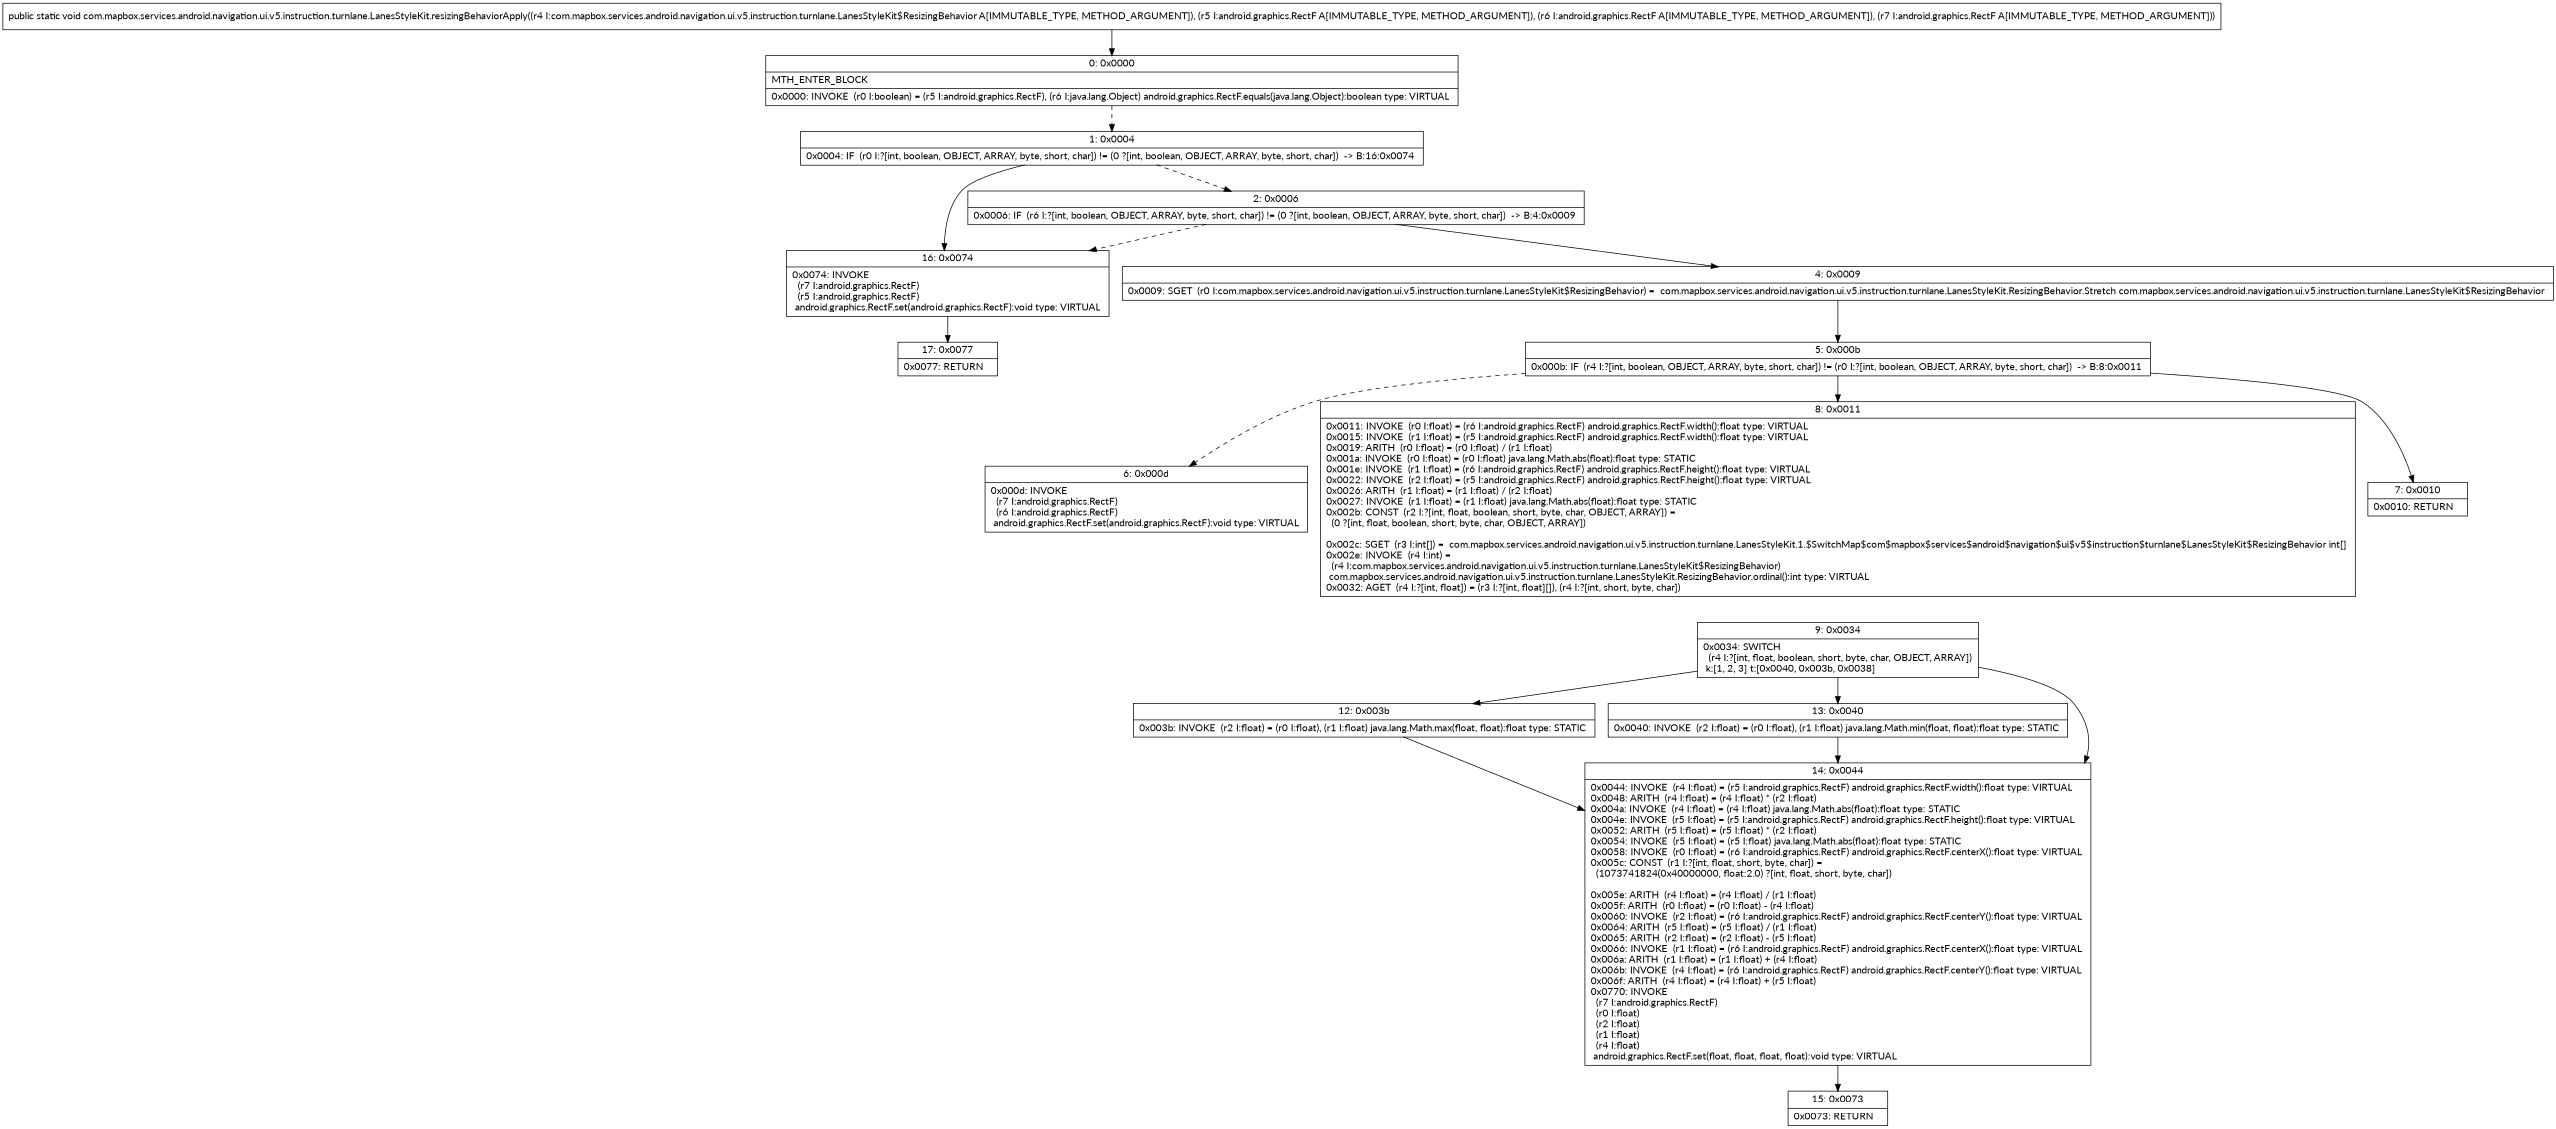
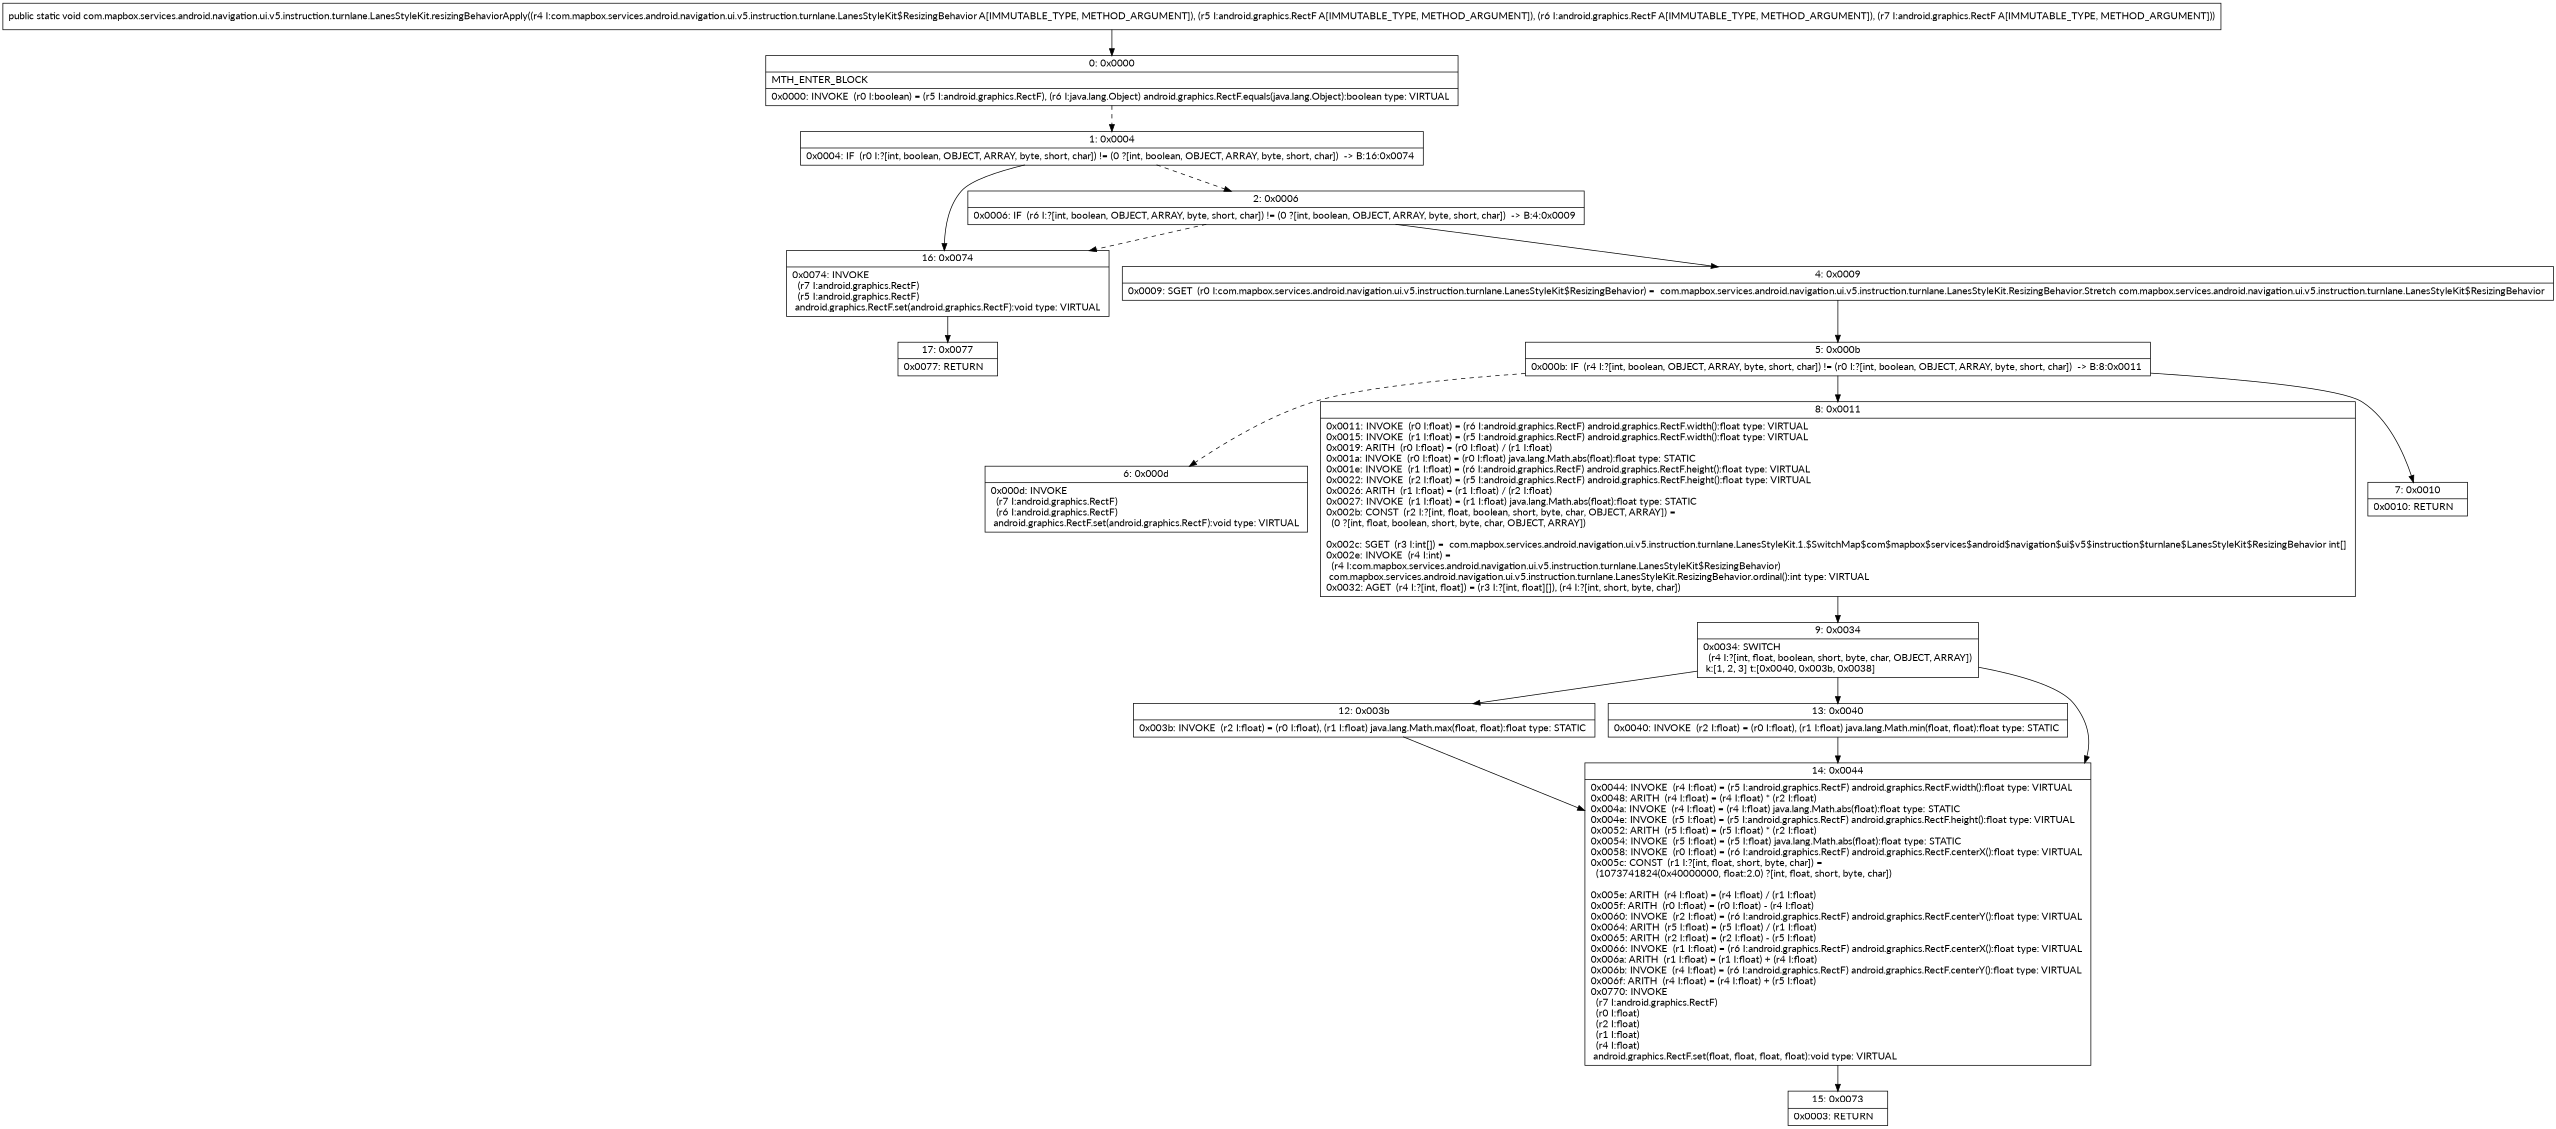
  digraph {
    fontname=Lato
    node [fontname=Lato shape=record]
    edge [fontname=Lato]
    n1 [label="{0\:\ 0x0000|MTH_ENTER_BLOCK\l|0x0000: INVOKE  (r0 I:boolean) = (r5 I:android.graphics.RectF), (r6 I:java.lang.Object) android.graphics.RectF.equals(java.lang.Object):boolean type: VIRTUAL \l}"]
    n2 [label="{1\:\ 0x0004|0x0004: IF  (r0 I:?[int, boolean, OBJECT, ARRAY, byte, short, char]) != (0 ?[int, boolean, OBJECT, ARRAY, byte, short, char])  \-\> B:16:0x0074 \l}"]
    n3 [label="{2\:\ 0x0006|0x0006: IF  (r6 I:?[int, boolean, OBJECT, ARRAY, byte, short, char]) != (0 ?[int, boolean, OBJECT, ARRAY, byte, short, char])  \-\> B:4:0x0009 \l}"]
    n4 [label="{16\:\ 0x0074|0x0074: INVOKE  \l  (r7 I:android.graphics.RectF)\l  (r5 I:android.graphics.RectF)\l android.graphics.RectF.set(android.graphics.RectF):void type: VIRTUAL \l}"]
    n5 [label="{4\:\ 0x0009|0x0009: SGET  (r0 I:com.mapbox.services.android.navigation.ui.v5.instruction.turnlane.LanesStyleKit$ResizingBehavior) =  com.mapbox.services.android.navigation.ui.v5.instruction.turnlane.LanesStyleKit.ResizingBehavior.Stretch com.mapbox.services.android.navigation.ui.v5.instruction.turnlane.LanesStyleKit$ResizingBehavior \l}"]
    n6 [label="{17\:\ 0x0077|0x0077: RETURN   \l}"]
    n7 [label="{5\:\ 0x000b|0x000b: IF  (r4 I:?[int, boolean, OBJECT, ARRAY, byte, short, char]) != (r0 I:?[int, boolean, OBJECT, ARRAY, byte, short, char])  \-\> B:8:0x0011 \l}"]
    n8 [label="{6\:\ 0x000d|0x000d: INVOKE  \l  (r7 I:android.graphics.RectF)\l  (r6 I:android.graphics.RectF)\l android.graphics.RectF.set(android.graphics.RectF):void type: VIRTUAL \l}"]
    n9 [label="{8\:\ 0x0011|0x0011: INVOKE  (r0 I:float) = (r6 I:android.graphics.RectF) android.graphics.RectF.width():float type: VIRTUAL \l0x0015: INVOKE  (r1 I:float) = (r5 I:android.graphics.RectF) android.graphics.RectF.width():float type: VIRTUAL \l0x0019: ARITH  (r0 I:float) = (r0 I:float) \/ (r1 I:float) \l0x001a: INVOKE  (r0 I:float) = (r0 I:float) java.lang.Math.abs(float):float type: STATIC \l0x001e: INVOKE  (r1 I:float) = (r6 I:android.graphics.RectF) android.graphics.RectF.height():float type: VIRTUAL \l0x0022: INVOKE  (r2 I:float) = (r5 I:android.graphics.RectF) android.graphics.RectF.height():float type: VIRTUAL \l0x0026: ARITH  (r1 I:float) = (r1 I:float) \/ (r2 I:float) \l0x0027: INVOKE  (r1 I:float) = (r1 I:float) java.lang.Math.abs(float):float type: STATIC \l0x002b: CONST  (r2 I:?[int, float, boolean, short, byte, char, OBJECT, ARRAY]) = \l  (0 ?[int, float, boolean, short, byte, char, OBJECT, ARRAY])\l \l0x002c: SGET  (r3 I:int[]) =  com.mapbox.services.android.navigation.ui.v5.instruction.turnlane.LanesStyleKit.1.$SwitchMap$com$mapbox$services$android$navigation$ui$v5$instruction$turnlane$LanesStyleKit$ResizingBehavior int[] \l0x002e: INVOKE  (r4 I:int) = \l  (r4 I:com.mapbox.services.android.navigation.ui.v5.instruction.turnlane.LanesStyleKit$ResizingBehavior)\l com.mapbox.services.android.navigation.ui.v5.instruction.turnlane.LanesStyleKit.ResizingBehavior.ordinal():int type: VIRTUAL \l0x0032: AGET  (r4 I:?[int, float]) = (r3 I:?[int, float][]), (r4 I:?[int, short, byte, char]) \l}"]
    n10 [label="{7\:\ 0x0010|0x0010: RETURN   \l}"]
    n11 [label="{9\:\ 0x0034|0x0034: SWITCH  \l  (r4 I:?[int, float, boolean, short, byte, char, OBJECT, ARRAY])\l k:[1, 2, 3] t:[0x0040, 0x003b, 0x0038] \l}"]
    n12 [label="{12\:\ 0x003b|0x003b: INVOKE  (r2 I:float) = (r0 I:float), (r1 I:float) java.lang.Math.max(float, float):float type: STATIC \l}"]
    n13 [label="{13\:\ 0x0040|0x0040: INVOKE  (r2 I:float) = (r0 I:float), (r1 I:float) java.lang.Math.min(float, float):float type: STATIC \l}"]
    n14 [label="{14\:\ 0x0044|0x0044: INVOKE  (r4 I:float) = (r5 I:android.graphics.RectF) android.graphics.RectF.width():float type: VIRTUAL \l0x0048: ARITH  (r4 I:float) = (r4 I:float) * (r2 I:float) \l0x004a: INVOKE  (r4 I:float) = (r4 I:float) java.lang.Math.abs(float):float type: STATIC \l0x004e: INVOKE  (r5 I:float) = (r5 I:android.graphics.RectF) android.graphics.RectF.height():float type: VIRTUAL \l0x0052: ARITH  (r5 I:float) = (r5 I:float) * (r2 I:float) \l0x0054: INVOKE  (r5 I:float) = (r5 I:float) java.lang.Math.abs(float):float type: STATIC \l0x0058: INVOKE  (r0 I:float) = (r6 I:android.graphics.RectF) android.graphics.RectF.centerX():float type: VIRTUAL \l0x005c: CONST  (r1 I:?[int, float, short, byte, char]) = \l  (1073741824(0x40000000, float:2.0) ?[int, float, short, byte, char])\l \l0x005e: ARITH  (r4 I:float) = (r4 I:float) \/ (r1 I:float) \l0x005f: ARITH  (r0 I:float) = (r0 I:float) \- (r4 I:float) \l0x0060: INVOKE  (r2 I:float) = (r6 I:android.graphics.RectF) android.graphics.RectF.centerY():float type: VIRTUAL \l0x0064: ARITH  (r5 I:float) = (r5 I:float) \/ (r1 I:float) \l0x0065: ARITH  (r2 I:float) = (r2 I:float) \- (r5 I:float) \l0x0066: INVOKE  (r1 I:float) = (r6 I:android.graphics.RectF) android.graphics.RectF.centerX():float type: VIRTUAL \l0x006a: ARITH  (r1 I:float) = (r1 I:float) + (r4 I:float) \l0x006b: INVOKE  (r4 I:float) = (r6 I:android.graphics.RectF) android.graphics.RectF.centerY():float type: VIRTUAL \l0x006f: ARITH  (r4 I:float) = (r4 I:float) + (r5 I:float) \l0x0770: INVOKE  \l  (r7 I:android.graphics.RectF)\l  (r0 I:float)\l  (r2 I:float)\l  (r1 I:float)\l  (r4 I:float)\l android.graphics.RectF.set(float, float, float, float):void type: VIRTUAL \l}"]
-   n15 [label="{15\:\ 0x0073|0x0073: RETURN   \l}"]
+   n15 [label="{15\:\ 0x0073|0x0003: RETURN   \l}"]
    n16 [label="{public static void com.mapbox.services.android.navigation.ui.v5.instruction.turnlane.LanesStyleKit.resizingBehaviorApply((r4 I:com.mapbox.services.android.navigation.ui.v5.instruction.turnlane.LanesStyleKit$ResizingBehavior A[IMMUTABLE_TYPE, METHOD_ARGUMENT]), (r5 I:android.graphics.RectF A[IMMUTABLE_TYPE, METHOD_ARGUMENT]), (r6 I:android.graphics.RectF A[IMMUTABLE_TYPE, METHOD_ARGUMENT]), (r7 I:android.graphics.RectF A[IMMUTABLE_TYPE, METHOD_ARGUMENT])) }"]
    n1 -> n2 [style=dashed]
    n2 -> n3 [style=dashed]
    n2 -> n4
    n3 -> n4 [style=dashed]
    n3 -> n5
    n4 -> n6
    n5 -> n7
    n7 -> n8 [style=dashed]
    n7 -> n9
    n7 -> n10
+   n9 -> n11
    n11 -> n12
    n11 -> n13
    n11 -> n14
    n12 -> n14
    n13 -> n14
    n14 -> n15
    n16 -> n1
  }
